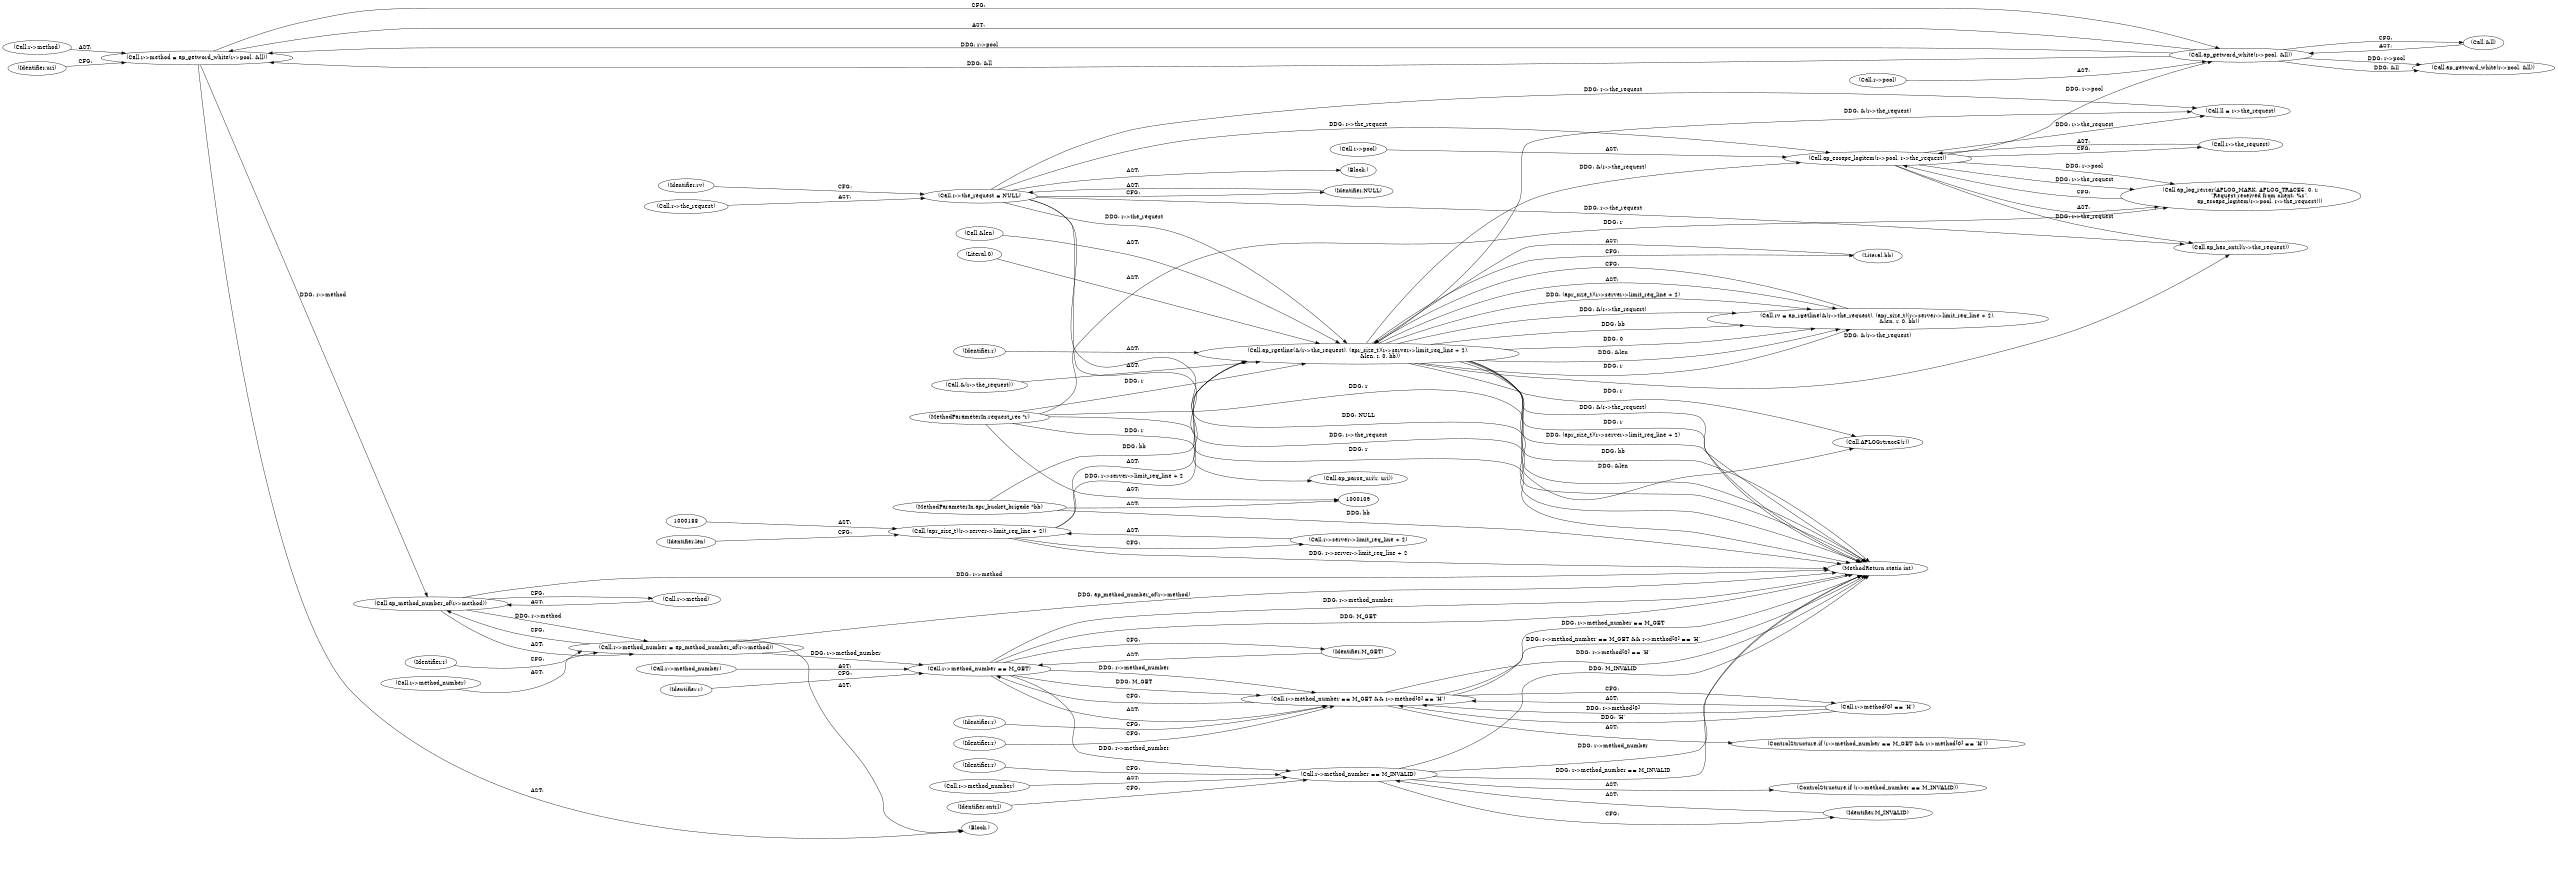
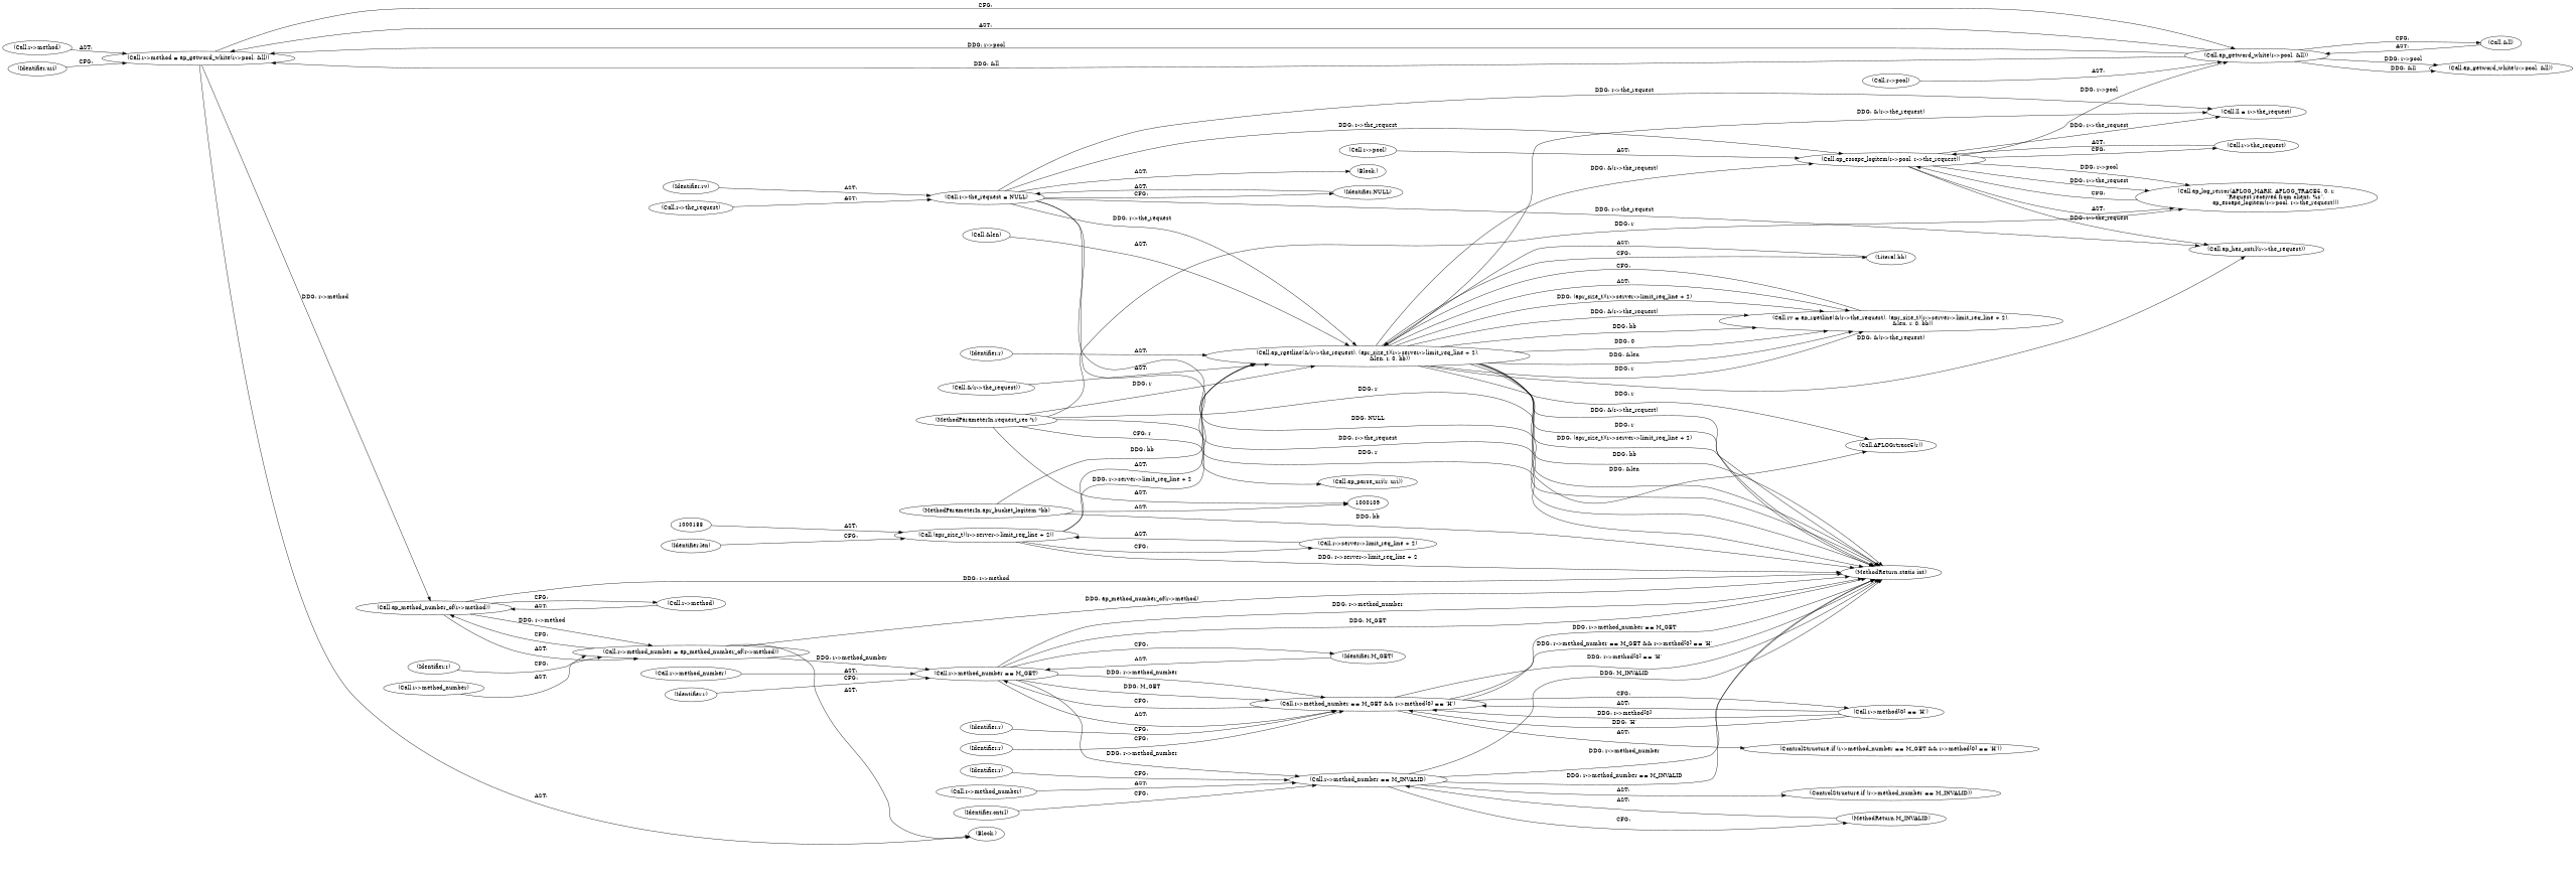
  digraph {
    rankdir=LR
    n1 [label="(Call,r->method = ap_getword_white(r->pool, &ll))"]
    n2 [label="(Call,ap_getword_white(r->pool, &ll))"]
    n3 [label="(Call,ap_method_number_of(r->method))"]
    n4 [label="(Block,)"]
    n5 [label="(Call,&ll)"]
    n6 [label="(Call,ap_getword_white(r->pool, &ll))"]
    n7 [label="(MethodReturn,static int)"]
    n8 [label="(Call,r->method_number = ap_method_number_of(r->method))"]
    n9 [label="(Call,r->method)"]
    n10 [label="(Call,ap_escape_logitem(r->pool, r->the_request))"]
    n11 [label="(Call,ll = r->the_request)"]
    n12 [label="(Call,r->the_request)"]
    n13 [label="(Call,ap_has_cntrl(r->the_request))"]
    n14 [label="(Call,ap_log_rerror(APLOG_MARK, APLOG_TRACE5, 0, r,\n                      \"Request received from client: %s\",\n                      ap_escape_logitem(r->pool, r->the_request)))"]
    n15 [label="(Call,r->the_request = NULL)"]
    n16 [label="(Call,ap_rgetline(&(r->the_request), (apr_size_t)(r->server->limit_req_line + 2),\n                         &len, r, 0, bb))"]
    n17 [label="(Block,)"]
    n18 [label="(Identifier,NULL)"]
    n19 [label="(Call,APLOGrtrace5(r))"]
    n20 [label="(Literal,bb)"]
    n21 [label="(Call,rv = ap_rgetline(&(r->the_request), (apr_size_t)(r->server->limit_req_line + 2),\n                         &len, r, 0, bb))"]
    n22 [label="(Call,(apr_size_t)(r->server->limit_req_line + 2))"]
    n23 [label="(Call,r->server->limit_req_line + 2)"]
    n24 [label="(MethodParameterIn,request_rec *r)"]
    n25 [label="(Call,ap_parse_uri(r, uri))"]
    1000109
-   n27 [label="(MethodParameterIn,apr_bucket_brigade *bb)"]
+   n27 [label="(MethodParameterIn,apr_bucket_logitem *bb)"]
    n28 [label="(Call,r->method_number == M_GET)"]
    n29 [label="(Call,r->method_number == M_GET && r->method[0] == 'H')"]
    n30 [label="(Call,r->method_number == M_INVALID)"]
    n31 [label="(Identifier,M_GET)"]
    n32 [label="(Call,r->method[0] == 'H')"]
    n33 [label="(ControlStructure,if (r->method_number == M_GET && r->method[0] == 'H'))"]
    n34 [label="(ControlStructure,if (r->method_number == M_INVALID))"]
-   n35 [label="(Identifier,M_INVALID)"]
+   n35 [label="(MethodReturn,M_INVALID)"]
    n36 [label="(Call,r->method)"]
    n37 [label="(Identifier,r)"]
    n38 [label="(Identifier,r)"]
    n39 [label="(Call,r->pool)"]
    n40 [label="(Identifier,cntrl)"]
    n41 [label="(Identifier,r)"]
    n42 [label="(Call,&(r->the_request))"]
    n43 [label="(Identifier,len)"]
    n44 [label="(Call,r->the_request)"]
    n45 [label="(Identifier,r)"]
    n46 [label="(Call,&len)"]
    n47 [label="(Call,r->pool)"]
    n48 [label="(Call,r->method_number)"]
    n49 [label="(Identifier,r)"]
    n50 [label="(Identifier,uri)"]
    n51 [label="(Identifier,r)"]
    n52 [label="(Call,r->method_number)"]
    n53 [label="(Identifier,rv)"]
    n54 [label="(Call,r->method_number)"]
-   n55 [label="(Literal,0)"]
    1000188
    n1 -> n2 [label="CFG: "]
    n1 -> n3 [label="DDG: r->method"]
    n1 -> n4 [label="AST: "]
    n2 -> n1 [label="AST: "]
    n2 -> n1 [label="DDG: r->pool"]
    n2 -> n1 [label="DDG: &ll"]
    n2 -> n5 [label="CFG: "]
    n2 -> n6 [label="DDG: r->pool"]
    n2 -> n6 [label="DDG: &ll"]
    n3 -> n7 [label="DDG: r->method"]
    n3 -> n8 [label="AST: "]
    n3 -> n8 [label="DDG: r->method"]
    n3 -> n9 [label="CFG: "]
    n5 -> n2 [label="AST: "]
    n8 -> n3 [label="CFG: "]
    n8 -> n4 [label="AST: "]
    n8 -> n7 [label="DDG: ap_method_number_of(r->method)"]
    n8 -> n28 [label="DDG: r->method_number"]
    n9 -> n3 [label="AST: "]
    n10 -> n2 [label="DDG: r->pool"]
    n10 -> n11 [label="DDG: r->the_request"]
    n10 -> n12 [label="CFG: "]
    n10 -> n13 [label="DDG: r->the_request"]
    n10 -> n14 [label="AST: "]
    n10 -> n14 [label="DDG: r->pool"]
    n10 -> n14 [label="DDG: r->the_request"]
    n12 -> n10 [label="AST: "]
    n14 -> n10 [label="CFG: "]
    n15 -> n7 [label="DDG: NULL"]
    n15 -> n7 [label="DDG: r->the_request"]
    n15 -> n10 [label="DDG: r->the_request"]
    n15 -> n11 [label="DDG: r->the_request"]
    n15 -> n13 [label="DDG: r->the_request"]
    n15 -> n16 [label="DDG: r->the_request"]
    n15 -> n17 [label="AST: "]
    n15 -> n18 [label="CFG: "]
    n16 -> n7 [label="DDG: (apr_size_t)(r->server->limit_req_line + 2)"]
    n16 -> n7 [label="DDG: bb"]
    n16 -> n7 [label="DDG: &len"]
    n16 -> n7 [label="DDG: &(r->the_request)"]
    n16 -> n7 [label="DDG: r"]
    n16 -> n10 [label="DDG: &(r->the_request)"]
    n16 -> n11 [label="DDG: &(r->the_request)"]
    n16 -> n13 [label="DDG: &(r->the_request)"]
    n16 -> n19 [label="DDG: r"]
    n16 -> n20 [label="CFG: "]
    n16 -> n21 [label="AST: "]
    n16 -> n21 [label="DDG: (apr_size_t)(r->server->limit_req_line + 2)"]
    n16 -> n21 [label="DDG: &(r->the_request)"]
    n16 -> n21 [label="DDG: bb"]
    n16 -> n21 [label="DDG: 0"]
    n16 -> n21 [label="DDG: &len"]
    n16 -> n21 [label="DDG: r"]
    n18 -> n15 [label="AST: "]
    n20 -> n16 [label="AST: "]
    n21 -> n16 [label="CFG: "]
    n22 -> n7 [label="DDG: r->server->limit_req_line + 2"]
    n22 -> n16 [label="AST: "]
    n22 -> n16 [label="DDG: r->server->limit_req_line + 2"]
    n22 -> n23 [label="CFG: "]
    n23 -> n22 [label="AST: "]
    n24 -> n7 [label="DDG: r"]
    n24 -> n14 [label="DDG: r"]
    n24 -> n16 [label="DDG: r"]
    n24 -> n19 [label="DDG: r"]
-   n24 -> n25 [label="DDG: r"]
+   n24 -> n25 [label="CFG: r"]
    n24 -> 1000109 [label="AST: "]
    n27 -> n7 [label="DDG: bb"]
    n27 -> n16 [label="DDG: bb"]
    n27 -> 1000109 [label="AST: "]
    n28 -> n7 [label="DDG: r->method_number"]
    n28 -> n7 [label="DDG: M_GET"]
    n28 -> n29 [label="AST: "]
    n28 -> n29 [label="DDG: r->method_number"]
    n28 -> n29 [label="DDG: M_GET"]
    n28 -> n30 [label="DDG: r->method_number"]
    n28 -> n31 [label="CFG: "]
    n29 -> n7 [label="DDG: r->method[0] == 'H'"]
    n29 -> n7 [label="DDG: r->method_number == M_GET"]
    n29 -> n7 [label="DDG: r->method_number == M_GET && r->method[0] == 'H'"]
    n29 -> n28 [label="CFG: "]
    n29 -> n32 [label="CFG: "]
    n29 -> n33 [label="AST: "]
    n30 -> n7 [label="DDG: M_INVALID"]
    n30 -> n7 [label="DDG: r->method_number"]
    n30 -> n7 [label="DDG: r->method_number == M_INVALID"]
    n30 -> n34 [label="AST: "]
    n30 -> n35 [label="CFG: "]
    n31 -> n28 [label="AST: "]
    n32 -> n29 [label="AST: "]
    n32 -> n29 [label="DDG: r->method[0]"]
    n32 -> n29 [label="DDG: 'H'"]
    n35 -> n30 [label="AST: "]
    n36 -> n1 [label="AST: "]
    n37 -> n29 [label="CFG: "]
    n38 -> n28 [label="CFG: "]
    n39 -> n10 [label="AST: "]
    n40 -> n30 [label="CFG: "]
    n41 -> n16 [label="AST: "]
    n42 -> n16 [label="AST: "]
    n43 -> n22 [label="CFG: "]
    n44 -> n15 [label="AST: "]
    n45 -> n8 [label="CFG: "]
    n46 -> n16 [label="AST: "]
    n47 -> n2 [label="AST: "]
    n48 -> n8 [label="AST: "]
    n49 -> n29 [label="CFG: "]
    n50 -> n1 [label="CFG: "]
    n51 -> n30 [label="CFG: "]
    n52 -> n28 [label="AST: "]
-   n53 -> n15 [label="CFG: "]
+   n53 -> n15 [label="AST: "]
    n54 -> n30 [label="AST: "]
-   n55 -> n16 [label="AST: "]
    1000188 -> n22 [label="AST: "]
  }
